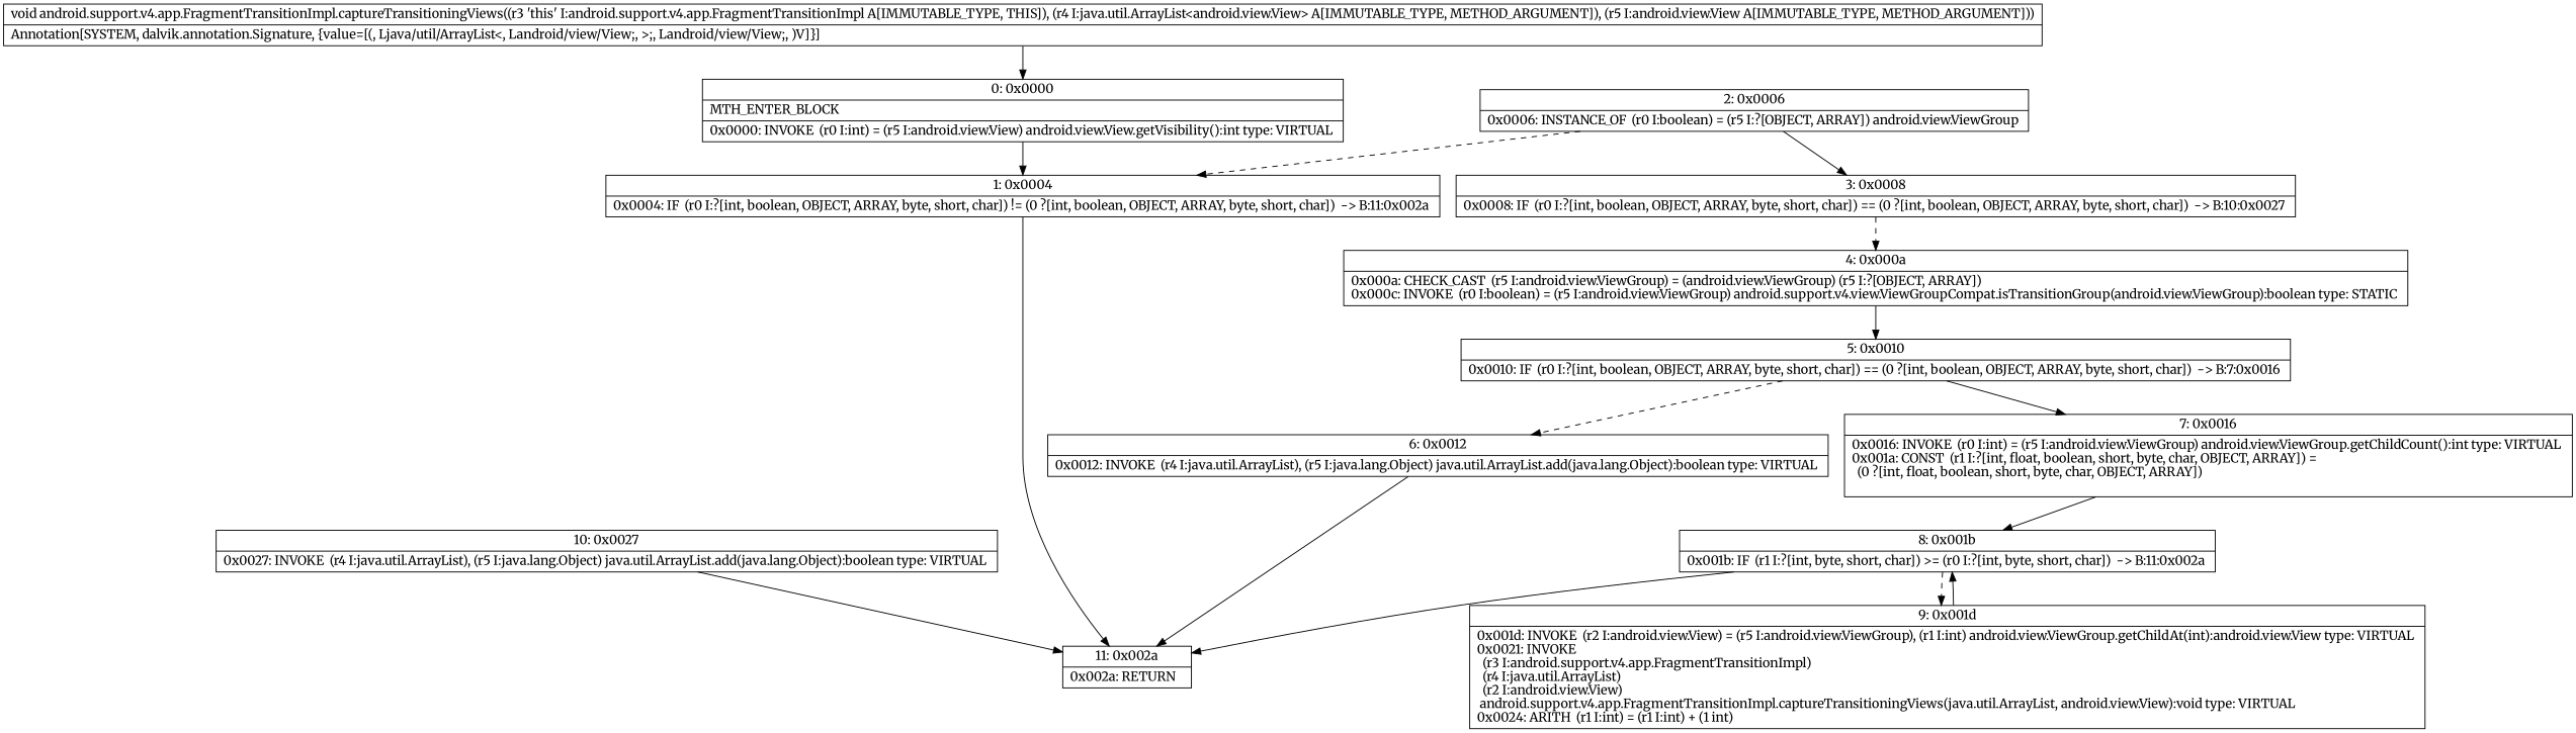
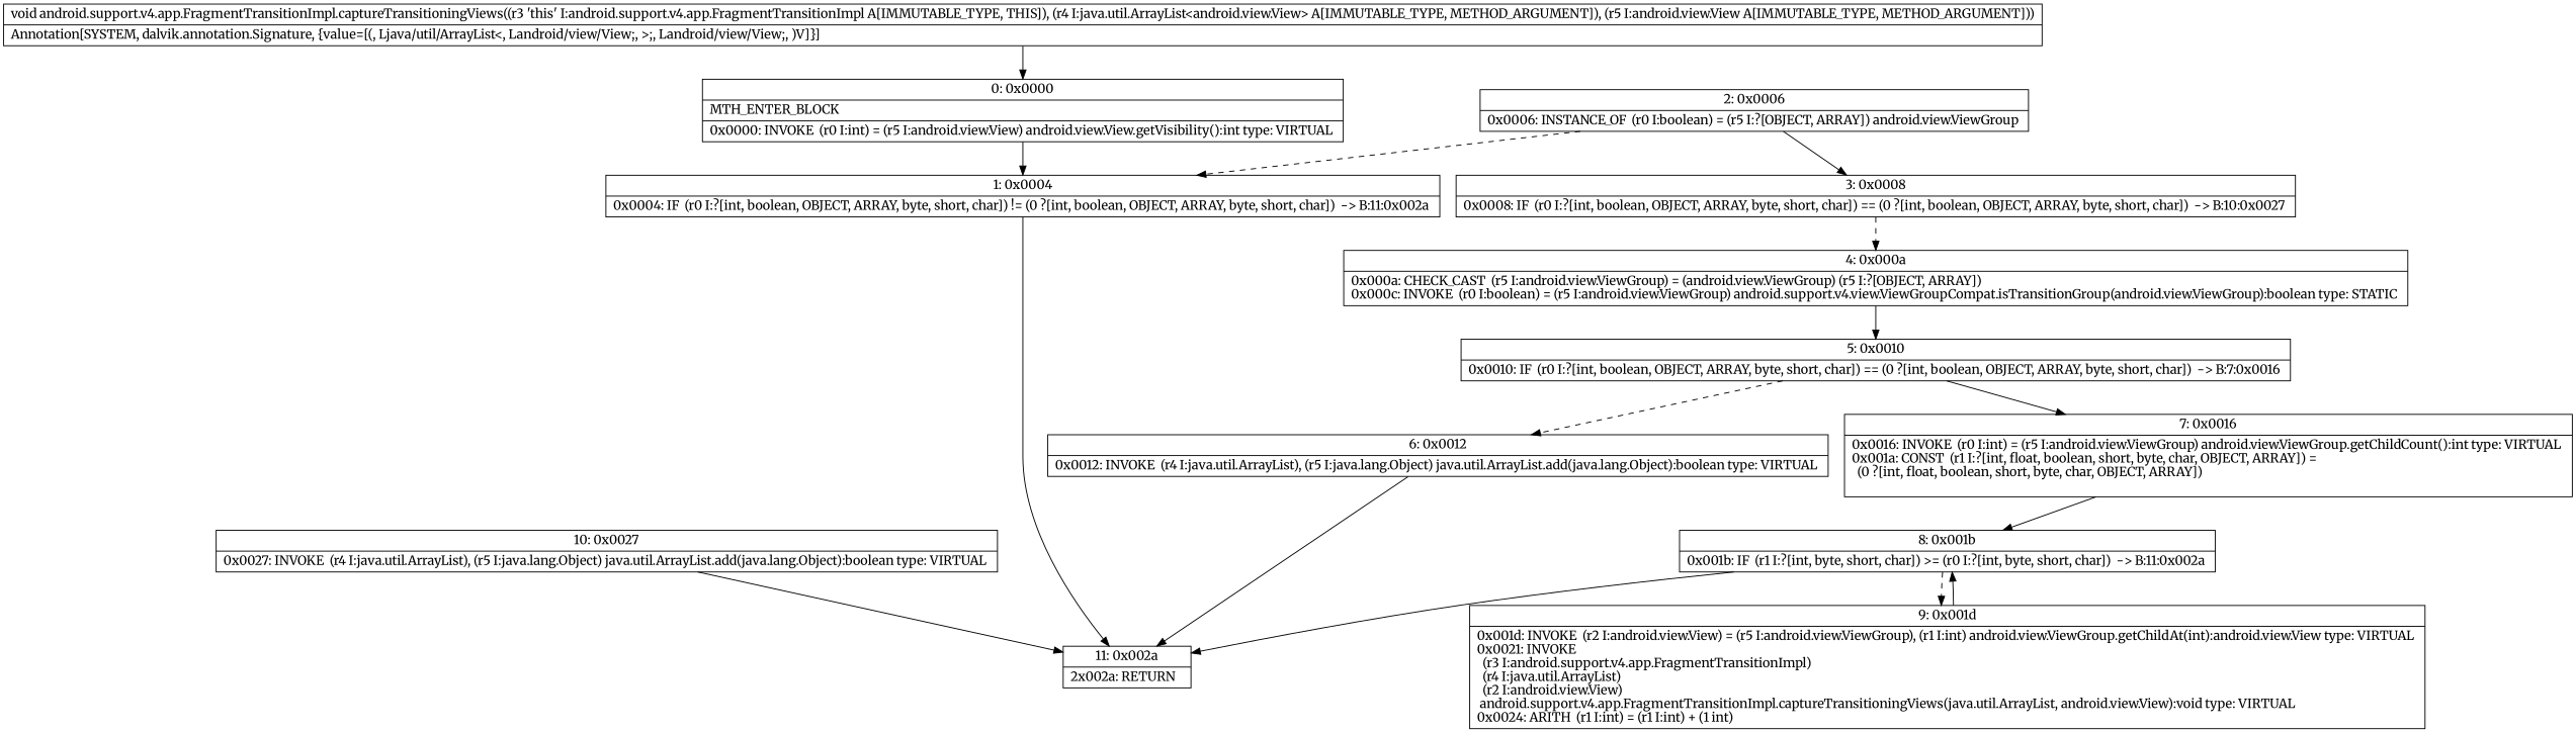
  digraph {
    fontname=Merriweather
    node [fontname=Merriweather shape=record]
    edge [fontname=Merriweather]
    n1 [label="{0\:\ 0x0000|MTH_ENTER_BLOCK\l|0x0000: INVOKE  (r0 I:int) = (r5 I:android.view.View) android.view.View.getVisibility():int type: VIRTUAL \l}"]
    n2 [label="{1\:\ 0x0004|0x0004: IF  (r0 I:?[int, boolean, OBJECT, ARRAY, byte, short, char]) != (0 ?[int, boolean, OBJECT, ARRAY, byte, short, char])  \-\> B:11:0x002a \l}"]
-   n3 [label="{11\:\ 0x002a|0x002a: RETURN   \l}"]
+   n3 [label="{11\:\ 0x002a|2x002a: RETURN   \l}"]
    n4 [label="{2\:\ 0x0006|0x0006: INSTANCE_OF  (r0 I:boolean) = (r5 I:?[OBJECT, ARRAY]) android.view.ViewGroup \l}"]
    n5 [label="{3\:\ 0x0008|0x0008: IF  (r0 I:?[int, boolean, OBJECT, ARRAY, byte, short, char]) == (0 ?[int, boolean, OBJECT, ARRAY, byte, short, char])  \-\> B:10:0x0027 \l}"]
    n6 [label="{4\:\ 0x000a|0x000a: CHECK_CAST  (r5 I:android.view.ViewGroup) = (android.view.ViewGroup) (r5 I:?[OBJECT, ARRAY]) \l0x000c: INVOKE  (r0 I:boolean) = (r5 I:android.view.ViewGroup) android.support.v4.view.ViewGroupCompat.isTransitionGroup(android.view.ViewGroup):boolean type: STATIC \l}"]
    n7 [label="{5\:\ 0x0010|0x0010: IF  (r0 I:?[int, boolean, OBJECT, ARRAY, byte, short, char]) == (0 ?[int, boolean, OBJECT, ARRAY, byte, short, char])  \-\> B:7:0x0016 \l}"]
    n8 [label="{10\:\ 0x0027|0x0027: INVOKE  (r4 I:java.util.ArrayList), (r5 I:java.lang.Object) java.util.ArrayList.add(java.lang.Object):boolean type: VIRTUAL \l}"]
    n9 [label="{6\:\ 0x0012|0x0012: INVOKE  (r4 I:java.util.ArrayList), (r5 I:java.lang.Object) java.util.ArrayList.add(java.lang.Object):boolean type: VIRTUAL \l}"]
    n10 [label="{7\:\ 0x0016|0x0016: INVOKE  (r0 I:int) = (r5 I:android.view.ViewGroup) android.view.ViewGroup.getChildCount():int type: VIRTUAL \l0x001a: CONST  (r1 I:?[int, float, boolean, short, byte, char, OBJECT, ARRAY]) = \l  (0 ?[int, float, boolean, short, byte, char, OBJECT, ARRAY])\l \l}"]
    n11 [label="{8\:\ 0x001b|0x001b: IF  (r1 I:?[int, byte, short, char]) \>= (r0 I:?[int, byte, short, char])  \-\> B:11:0x002a \l}"]
    n12 [label="{9\:\ 0x001d|0x001d: INVOKE  (r2 I:android.view.View) = (r5 I:android.view.ViewGroup), (r1 I:int) android.view.ViewGroup.getChildAt(int):android.view.View type: VIRTUAL \l0x0021: INVOKE  \l  (r3 I:android.support.v4.app.FragmentTransitionImpl)\l  (r4 I:java.util.ArrayList)\l  (r2 I:android.view.View)\l android.support.v4.app.FragmentTransitionImpl.captureTransitioningViews(java.util.ArrayList, android.view.View):void type: VIRTUAL \l0x0024: ARITH  (r1 I:int) = (r1 I:int) + (1 int) \l}"]
    n13 [label="{void android.support.v4.app.FragmentTransitionImpl.captureTransitioningViews((r3 'this' I:android.support.v4.app.FragmentTransitionImpl A[IMMUTABLE_TYPE, THIS]), (r4 I:java.util.ArrayList\<android.view.View\> A[IMMUTABLE_TYPE, METHOD_ARGUMENT]), (r5 I:android.view.View A[IMMUTABLE_TYPE, METHOD_ARGUMENT]))  | Annotation[SYSTEM, dalvik.annotation.Signature, \{value=[(, Ljava\/util\/ArrayList\<, Landroid\/view\/View;, \>;, Landroid\/view\/View;, )V]\}]\l}"]
    n1 -> n2
    n2 -> n3
    n4 -> n2 [style=dashed]
    n4 -> n5
    n5 -> n6 [style=dashed]
    n6 -> n7
    n7 -> n9 [style=dashed]
    n7 -> n10
    n8 -> n3
    n9 -> n3
    n10 -> n11
    n11 -> n3
    n11 -> n12 [style=dashed]
    n12 -> n11
    n13 -> n1
  }
